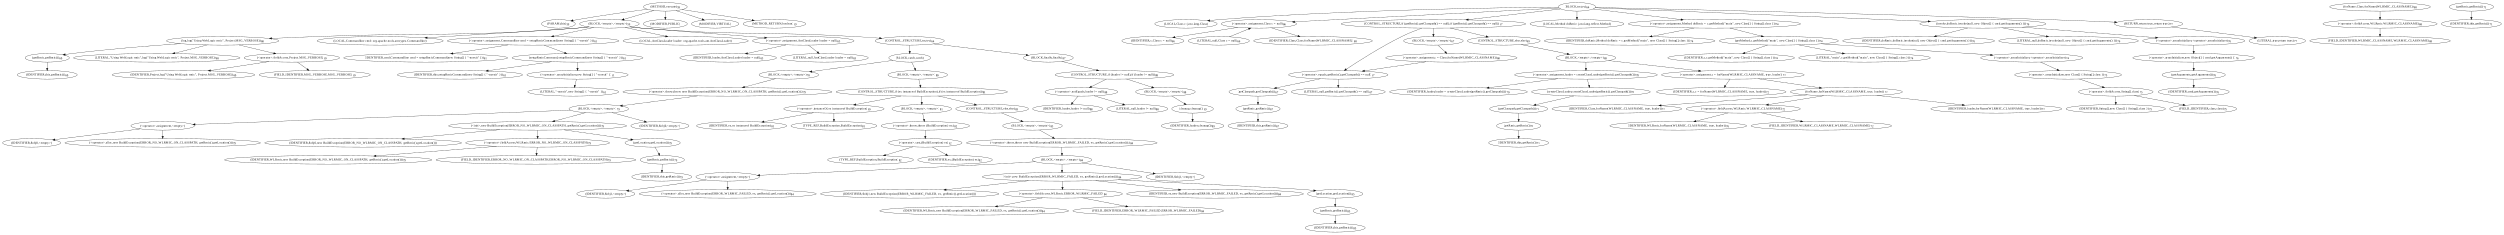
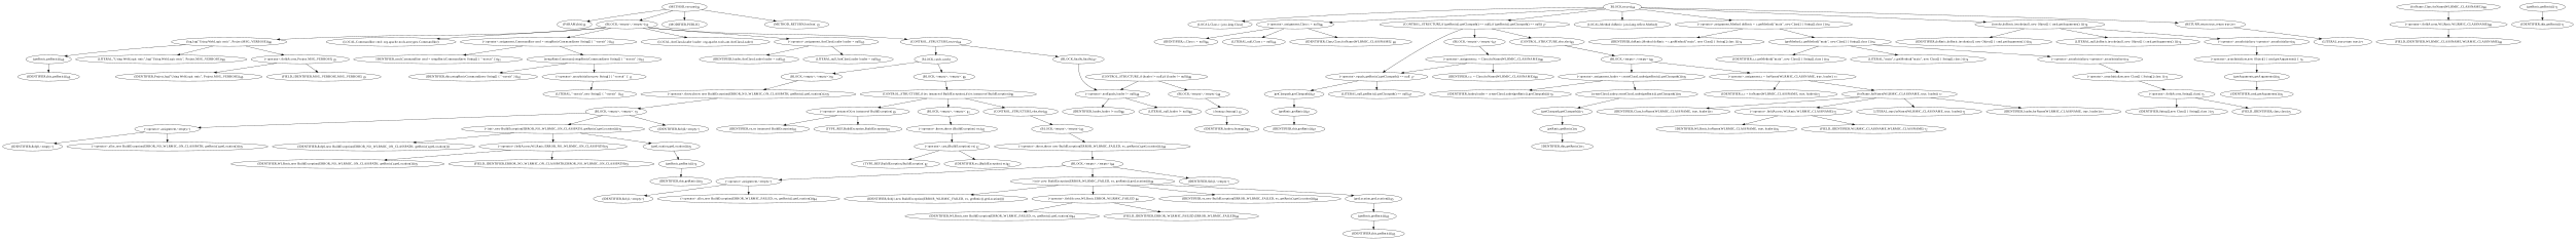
  digraph {
    fontname="Liberation Serif"
    node [fontname="Liberation Serif"]
    edge [fontname="Liberation Serif"]
    n1 [label=<(METHOD,execute)<SUB>59</SUB>>]
    n2 [label=<(PARAM,this)<SUB>59</SUB>>]
    n3 [label=<(BLOCK,&lt;empty&gt;,&lt;empty&gt;)<SUB>59</SUB>>]
    n4 [label=<(MODIFIER,PUBLIC)>]
-   n5 [label=<(MODIFIER,VIRTUAL)>]
    n6 [label=<(METHOD_RETURN,boolean)<SUB>59</SUB>>]
    n7 [label=<(log,log(&quot;Using WebLogic rmic&quot;, Project.MSG_VERBOSE))<SUB>60</SUB>>]
    n8 [label=<(LOCAL,Commandline cmd: org.apache.tools.ant.types.Commandline)>]
    n9 [label=<(&lt;operator&gt;.assignment,Commandline cmd = setupRmicCommand(new String[] { &quot;-noexit&quot; }))<SUB>61</SUB>>]
    n10 [label=<(LOCAL,AntClassLoader loader: org.apache.tools.ant.AntClassLoader)>]
    n11 [label=<(&lt;operator&gt;.assignment,AntClassLoader loader = null)<SUB>63</SUB>>]
    n12 [label=<(CONTROL_STRUCTURE,try,try)<SUB>64</SUB>>]
    n13 [label=<(getRmic,getRmic())<SUB>60</SUB>>]
    n14 [label=<(LITERAL,&quot;Using WebLogic rmic&quot;,log(&quot;Using WebLogic rmic&quot;, Project.MSG_VERBOSE))<SUB>60</SUB>>]
    n15 [label=<(&lt;operator&gt;.fieldAccess,Project.MSG_VERBOSE)<SUB>60</SUB>>]
    n16 [label=<(IDENTIFIER,cmd,Commandline cmd = setupRmicCommand(new String[] { &quot;-noexit&quot; }))<SUB>61</SUB>>]
    n17 [label=<(setupRmicCommand,setupRmicCommand(new String[] { &quot;-noexit&quot; }))<SUB>61</SUB>>]
    n18 [label=<(IDENTIFIER,loader,AntClassLoader loader = null)<SUB>63</SUB>>]
    n19 [label=<(LITERAL,null,AntClassLoader loader = null)<SUB>63</SUB>>]
    n20 [label=<(BLOCK,catch,catch)>]
    n21 [label=<(BLOCK,finally,finally)<SUB>87</SUB>>]
    n22 [label=<(IDENTIFIER,this,getRmic())<SUB>60</SUB>>]
    n23 [label=<(IDENTIFIER,Project,log(&quot;Using WebLogic rmic&quot;, Project.MSG_VERBOSE))<SUB>60</SUB>>]
    n24 [label=<(FIELD_IDENTIFIER,MSG_VERBOSE,MSG_VERBOSE)<SUB>60</SUB>>]
    n25 [label=<(IDENTIFIER,this,setupRmicCommand(new String[] { &quot;-noexit&quot; }))<SUB>61</SUB>>]
    n26 [label=<(&lt;operator&gt;.arrayInitializer,new String[] { &quot;-noexit&quot; })<SUB>61</SUB>>]
    n27 [label=<(LITERAL,&quot;-noexit&quot;,new String[] { &quot;-noexit&quot; })<SUB>61</SUB>>]
    n28 [label=<(BLOCK,try,try)<SUB>64</SUB>>]
    n29 [label=<(LOCAL,Class c: java.lang.Class)>]
    n30 [label=<(&lt;operator&gt;.assignment,Class c = null)<SUB>66</SUB>>]
    n31 [label=<(CONTROL_STRUCTURE,if (getRmic().getClasspath() == null),if (getRmic().getClasspath() == null))<SUB>67</SUB>>]
    n32 [label=<(LOCAL,Method doRmic: java.lang.reflect.Method)>]
    n33 [label=<(&lt;operator&gt;.assignment,Method doRmic = c.getMethod(&quot;main&quot;, new Class[] { String[].class }))<SUB>74</SUB>>]
    n34 [label=<(invoke,doRmic.invoke(null, new Object[] { cmd.getArguments() }))<SUB>76</SUB>>]
    n35 [label=<(RETURN,return true;,return true;)<SUB>77</SUB>>]
    n36 [label=<(BLOCK,&lt;empty&gt;,&lt;empty&gt;)<SUB>78</SUB>>]
    n37 [label=<(BLOCK,&lt;empty&gt;,&lt;empty&gt;)<SUB>80</SUB>>]
    n38 [label=<(CONTROL_STRUCTURE,if (loader != null),if (loader != null))<SUB>88</SUB>>]
    n39 [label=<(IDENTIFIER,c,Class c = null)<SUB>66</SUB>>]
    n40 [label=<(LITERAL,null,Class c = null)<SUB>66</SUB>>]
    n41 [label=<(IDENTIFIER,Class,Class.forName(WLRMIC_CLASSNAME))<SUB>68</SUB>>]
    n42 [label=<(&lt;operator&gt;.equals,getRmic().getClasspath() == null)<SUB>67</SUB>>]
    n43 [label=<(BLOCK,&lt;empty&gt;,&lt;empty&gt;)<SUB>67</SUB>>]
    n44 [label=<(CONTROL_STRUCTURE,else,else)<SUB>69</SUB>>]
    n45 [label=<(IDENTIFIER,doRmic,Method doRmic = c.getMethod(&quot;main&quot;, new Class[] { String[].class }))<SUB>74</SUB>>]
    n46 [label=<(getMethod,c.getMethod(&quot;main&quot;, new Class[] { String[].class }))<SUB>74</SUB>>]
    n47 [label=<(IDENTIFIER,doRmic,doRmic.invoke(null, new Object[] { cmd.getArguments() }))<SUB>76</SUB>>]
    n48 [label=<(LITERAL,null,doRmic.invoke(null, new Object[] { cmd.getArguments() }))<SUB>76</SUB>>]
    n49 [label=<(&lt;operator&gt;.arrayInitializer,&lt;operator&gt;.arrayInitializer)<SUB>76</SUB>>]
    n50 [label=<(LITERAL,true,return true;)<SUB>77</SUB>>]
    n51 [label=<(getClasspath,getClasspath())<SUB>67</SUB>>]
    n52 [label=<(LITERAL,null,getRmic().getClasspath() == null)<SUB>67</SUB>>]
    n53 [label=<(&lt;operator&gt;.assignment,c = Class.forName(WLRMIC_CLASSNAME))<SUB>68</SUB>>]
    n54 [label=<(BLOCK,&lt;empty&gt;,&lt;empty&gt;)<SUB>69</SUB>>]
    n55 [label=<(getRmic,getRmic())<SUB>67</SUB>>]
    n56 [label=<(IDENTIFIER,this,getRmic())<SUB>67</SUB>>]
+   n57 [label=<(IDENTIFIER,c,c = Class.forName(WLRMIC_CLASSNAME))<SUB>68</SUB>>]
    n58 [label=<(forName,Class.forName(WLRMIC_CLASSNAME))<SUB>68</SUB>>]
    n59 [label=<(&lt;operator&gt;.fieldAccess,WLRmic.WLRMIC_CLASSNAME)<SUB>68</SUB>>]
    n60 [label=<(FIELD_IDENTIFIER,WLRMIC_CLASSNAME,WLRMIC_CLASSNAME)<SUB>68</SUB>>]
    n61 [label=<(&lt;operator&gt;.assignment,loader = createClassLoader(getRmic().getClasspath()))<SUB>70</SUB>>]
    n62 [label=<(&lt;operator&gt;.assignment,c = forName(WLRMIC_CLASSNAME, true, loader))<SUB>72</SUB>>]
    n63 [label=<(IDENTIFIER,loader,loader = createClassLoader(getRmic().getClasspath()))<SUB>70</SUB>>]
    n64 [label=<(createClassLoader,createClassLoader(getRmic().getClasspath()))<SUB>71</SUB>>]
    n65 [label=<(IDENTIFIER,c,c = forName(WLRMIC_CLASSNAME, true, loader))<SUB>72</SUB>>]
    n66 [label=<(forName,forName(WLRMIC_CLASSNAME, true, loader))<SUB>72</SUB>>]
    n67 [label=<(getClasspath,getClasspath())<SUB>71</SUB>>]
    n68 [label=<(getRmic,getRmic())<SUB>71</SUB>>]
    n69 [label=<(getRmic,getRmic())<SUB>71</SUB>>]
    n70 [label=<(IDENTIFIER,this,getRmic())<SUB>71</SUB>>]
    n71 [label=<(IDENTIFIER,this,getRmic())<SUB>71</SUB>>]
    n72 [label=<(IDENTIFIER,Class,forName(WLRMIC_CLASSNAME, true, loader))<SUB>72</SUB>>]
    n73 [label=<(&lt;operator&gt;.fieldAccess,WLRmic.WLRMIC_CLASSNAME)<SUB>72</SUB>>]
+   n74 [label=<(LITERAL,true,forName(WLRMIC_CLASSNAME, true, loader))<SUB>72</SUB>>]
    n75 [label=<(IDENTIFIER,loader,forName(WLRMIC_CLASSNAME, true, loader))<SUB>72</SUB>>]
    n76 [label=<(IDENTIFIER,WLRmic,forName(WLRMIC_CLASSNAME, true, loader))<SUB>76</SUB>>]
    n77 [label=<(FIELD_IDENTIFIER,WLRMIC_CLASSNAME,WLRMIC_CLASSNAME)<SUB>72</SUB>>]
    n78 [label=<(IDENTIFIER,c,c.getMethod(&quot;main&quot;, new Class[] { String[].class }))<SUB>74</SUB>>]
    n79 [label=<(LITERAL,&quot;main&quot;,c.getMethod(&quot;main&quot;, new Class[] { String[].class }))<SUB>74</SUB>>]
    n80 [label=<(&lt;operator&gt;.arrayInitializer,&lt;operator&gt;.arrayInitializer)<SUB>74</SUB>>]
    n81 [label=<(&lt;operator&gt;.arrayInitializer,new Class[] { String[].class })<SUB>75</SUB>>]
    n82 [label=<(&lt;operator&gt;.fieldAccess,String[].class)<SUB>75</SUB>>]
    n83 [label=<(IDENTIFIER,String[],new Class[] { String[].class })<SUB>75</SUB>>]
    n84 [label=<(FIELD_IDENTIFIER,class,class)<SUB>75</SUB>>]
    n85 [label=<(&lt;operator&gt;.arrayInitializer,new Object[] { cmd.getArguments() })<SUB>76</SUB>>]
    n86 [label=<(getArguments,getArguments())<SUB>76</SUB>>]
    n87 [label=<(IDENTIFIER,cmd,getArguments())<SUB>76</SUB>>]
    n88 [label=<(&lt;operator&gt;.throw,throw new BuildException(ERROR_NO_WLRMIC_ON_CLASSPATH, getRmic().getLocation());)<SUB>79</SUB>>]
    n89 [label=<(CONTROL_STRUCTURE,if (ex instanceof BuildException),if (ex instanceof BuildException))<SUB>81</SUB>>]
    n90 [label=<(BLOCK,&lt;empty&gt;,&lt;empty&gt;)<SUB>79</SUB>>]
    n91 [label=<(&lt;operator&gt;.assignment,&lt;empty&gt;)>]
    n92 [label=<(&lt;init&gt;,new BuildException(ERROR_NO_WLRMIC_ON_CLASSPATH, getRmic().getLocation()))<SUB>79</SUB>>]
    n93 [label=<(IDENTIFIER,$obj0,&lt;empty&gt;)>]
    n94 [label=<(IDENTIFIER,$obj0,&lt;empty&gt;)>]
    n95 [label=<(&lt;operator&gt;.alloc,new BuildException(ERROR_NO_WLRMIC_ON_CLASSPATH, getRmic().getLocation()))<SUB>79</SUB>>]
    n96 [label=<(IDENTIFIER,$obj0,new BuildException(ERROR_NO_WLRMIC_ON_CLASSPATH, getRmic().getLocation()))>]
    n97 [label=<(&lt;operator&gt;.fieldAccess,WLRmic.ERROR_NO_WLRMIC_ON_CLASSPATH)<SUB>79</SUB>>]
    n98 [label=<(getLocation,getLocation())<SUB>79</SUB>>]
    n99 [label=<(IDENTIFIER,WLRmic,new BuildException(ERROR_NO_WLRMIC_ON_CLASSPATH, getRmic().getLocation()))<SUB>79</SUB>>]
    n100 [label=<(FIELD_IDENTIFIER,ERROR_NO_WLRMIC_ON_CLASSPATH,ERROR_NO_WLRMIC_ON_CLASSPATH)<SUB>79</SUB>>]
    n101 [label=<(getRmic,getRmic())<SUB>79</SUB>>]
    n102 [label=<(IDENTIFIER,this,getRmic())<SUB>79</SUB>>]
    n103 [label=<(&lt;operator&gt;.instanceOf,ex instanceof BuildException)<SUB>80</SUB>>]
    n104 [label=<(BLOCK,&lt;empty&gt;,&lt;empty&gt;)<SUB>81</SUB>>]
    n105 [label=<(CONTROL_STRUCTURE,else,else)<SUB>83</SUB>>]
    n106 [label=<(IDENTIFIER,ex,ex instanceof BuildException)<SUB>81</SUB>>]
    n107 [label=<(TYPE_REF,BuildException,BuildException)<SUB>81</SUB>>]
    n108 [label=<(&lt;operator&gt;.throw,throw (BuildException) ex;)<SUB>82</SUB>>]
    n109 [label=<(BLOCK,&lt;empty&gt;,&lt;empty&gt;)<SUB>83</SUB>>]
    n110 [label=<(&lt;operator&gt;.cast,(BuildException) ex)<SUB>82</SUB>>]
    n111 [label=<(TYPE_REF,BuildException,BuildException)<SUB>82</SUB>>]
    n112 [label=<(IDENTIFIER,ex,(BuildException) ex)<SUB>82</SUB>>]
    n113 [label=<(&lt;operator&gt;.throw,throw new BuildException(ERROR_WLRMIC_FAILED, ex, getRmic().getLocation());)<SUB>84</SUB>>]
    n114 [label=<(BLOCK,&lt;empty&gt;,&lt;empty&gt;)<SUB>84</SUB>>]
    n115 [label=<(&lt;operator&gt;.assignment,&lt;empty&gt;)>]
    n116 [label=<(&lt;init&gt;,new BuildException(ERROR_WLRMIC_FAILED, ex, getRmic().getLocation()))<SUB>84</SUB>>]
    n117 [label=<(IDENTIFIER,$obj1,&lt;empty&gt;)>]
    n118 [label=<(IDENTIFIER,$obj1,&lt;empty&gt;)>]
    n119 [label=<(&lt;operator&gt;.alloc,new BuildException(ERROR_WLRMIC_FAILED, ex, getRmic().getLocation()))<SUB>84</SUB>>]
    n120 [label=<(IDENTIFIER,$obj1,new BuildException(ERROR_WLRMIC_FAILED, ex, getRmic().getLocation()))>]
    n121 [label=<(&lt;operator&gt;.fieldAccess,WLRmic.ERROR_WLRMIC_FAILED)<SUB>84</SUB>>]
    n122 [label=<(IDENTIFIER,ex,new BuildException(ERROR_WLRMIC_FAILED, ex, getRmic().getLocation()))<SUB>84</SUB>>]
    n123 [label=<(getLocation,getLocation())<SUB>85</SUB>>]
    n124 [label=<(IDENTIFIER,WLRmic,new BuildException(ERROR_WLRMIC_FAILED, ex, getRmic().getLocation()))<SUB>84</SUB>>]
    n125 [label=<(FIELD_IDENTIFIER,ERROR_WLRMIC_FAILED,ERROR_WLRMIC_FAILED)<SUB>84</SUB>>]
    n126 [label=<(getRmic,getRmic())<SUB>85</SUB>>]
    n127 [label=<(IDENTIFIER,this,getRmic())<SUB>85</SUB>>]
    n128 [label=<(&lt;operator&gt;.notEquals,loader != null)<SUB>88</SUB>>]
    n129 [label=<(BLOCK,&lt;empty&gt;,&lt;empty&gt;)<SUB>88</SUB>>]
    n130 [label=<(IDENTIFIER,loader,loader != null)<SUB>88</SUB>>]
    n131 [label=<(LITERAL,null,loader != null)<SUB>88</SUB>>]
    n132 [label=<(cleanup,cleanup())<SUB>89</SUB>>]
    n133 [label=<(IDENTIFIER,loader,cleanup())<SUB>89</SUB>>]
    n1 -> n2
    n1 -> n3
    n1 -> n4
-   n1 -> n5
    n1 -> n6
    n3 -> n7
    n3 -> n8
    n3 -> n9
    n3 -> n10
    n3 -> n11
    n3 -> n12
    n7 -> n13
    n7 -> n14
    n7 -> n15
    n9 -> n16
    n9 -> n17
    n11 -> n18
    n11 -> n19
    n12 -> n20
    n12 -> n21
    n13 -> n22
    n15 -> n23
    n15 -> n24
    n17 -> n25
    n17 -> n26
    n20 -> n36
    n20 -> n37
-   n21 -> n38
+   n21 -> n128
    n26 -> n27
    n28 -> n29
    n28 -> n30
    n28 -> n31
    n28 -> n32
    n28 -> n33
    n28 -> n34
    n28 -> n35
    n30 -> n39
-   n40 -> n30
+   n30 -> n40
    n30 -> n41
    n31 -> n42
    n31 -> n43
    n31 -> n44
    n33 -> n45
    n33 -> n46
    n34 -> n47
    n34 -> n48
    n34 -> n49
    n35 -> n50
    n36 -> n88
    n37 -> n89
    n38 -> n128
    n38 -> n129
    n42 -> n51
    n42 -> n52
    n43 -> n53
    n44 -> n54
    n46 -> n78
    n46 -> n79
    n46 -> n80
    n49 -> n85
    n51 -> n55
    n53 -> n42
+   n53 -> n57
    n54 -> n61
    n54 -> n62
    n55 -> n56
    n58 -> n59
    n59 -> n60
    n61 -> n63
    n61 -> n64
    n62 -> n65
    n62 -> n66
    n64 -> n67
    n66 -> n72
    n66 -> n73
+   n66 -> n74
    n66 -> n75
    n67 -> n68
    n68 -> n71
    n69 -> n70
    n73 -> n76
    n73 -> n77
    n80 -> n81
    n81 -> n82
    n82 -> n83
    n82 -> n84
    n85 -> n86
    n86 -> n87
    n88 -> n90
    n89 -> n103
    n89 -> n104
    n89 -> n105
    n90 -> n91
    n90 -> n92
    n90 -> n93
    n91 -> n94
    n91 -> n95
    n92 -> n96
    n92 -> n97
    n92 -> n98
    n97 -> n99
    n97 -> n100
    n98 -> n101
    n101 -> n102
    n103 -> n106
    n103 -> n107
    n104 -> n108
    n105 -> n109
    n108 -> n110
    n109 -> n113
    n110 -> n111
    n110 -> n112
    n113 -> n114
    n114 -> n115
    n114 -> n116
    n114 -> n117
    n115 -> n118
    n115 -> n119
    n116 -> n120
    n116 -> n121
    n116 -> n122
    n116 -> n123
    n121 -> n124
    n121 -> n125
    n123 -> n126
    n126 -> n127
    n128 -> n130
    n128 -> n131
    n129 -> n132
    n132 -> n133
  }
